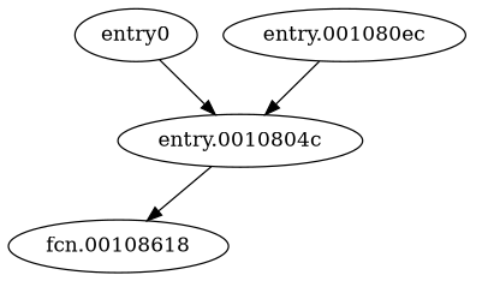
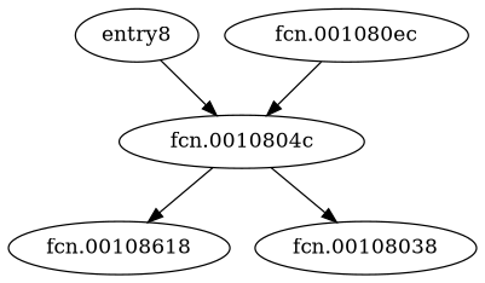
  digraph {
-   n1 [label=entry0]
-   n2 [label="entry.0010804c"]
-   n3 [label="entry.001080ec"]
+   n1 [label=entry8]
+   n2 [label="fcn.0010804c"]
+   n3 [label="fcn.001080ec"]
    n4 [label="fcn.00108618"]
+   n5 [label="fcn.00108038"]
    n1 -> n2
    n2 -> n4
+   n2 -> n5
    n3 -> n2
  }
